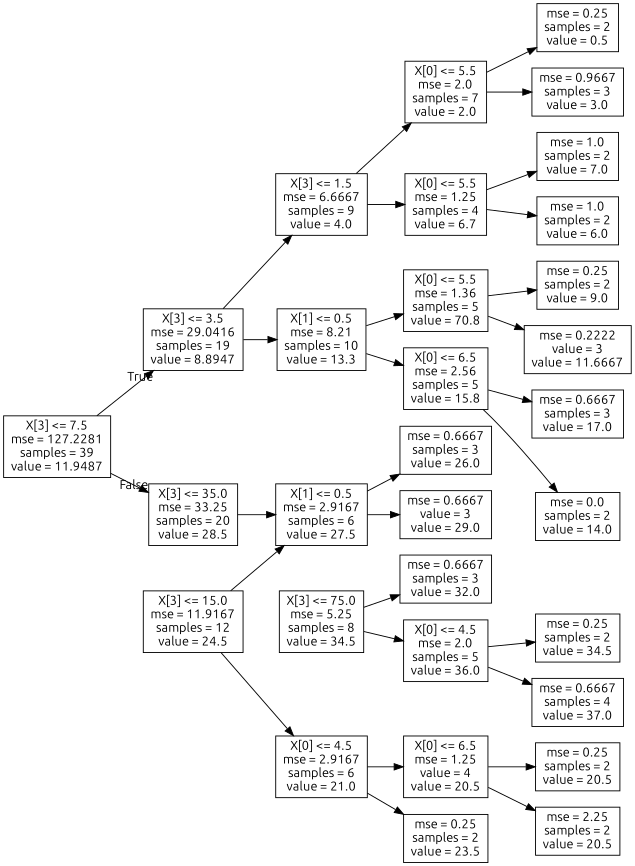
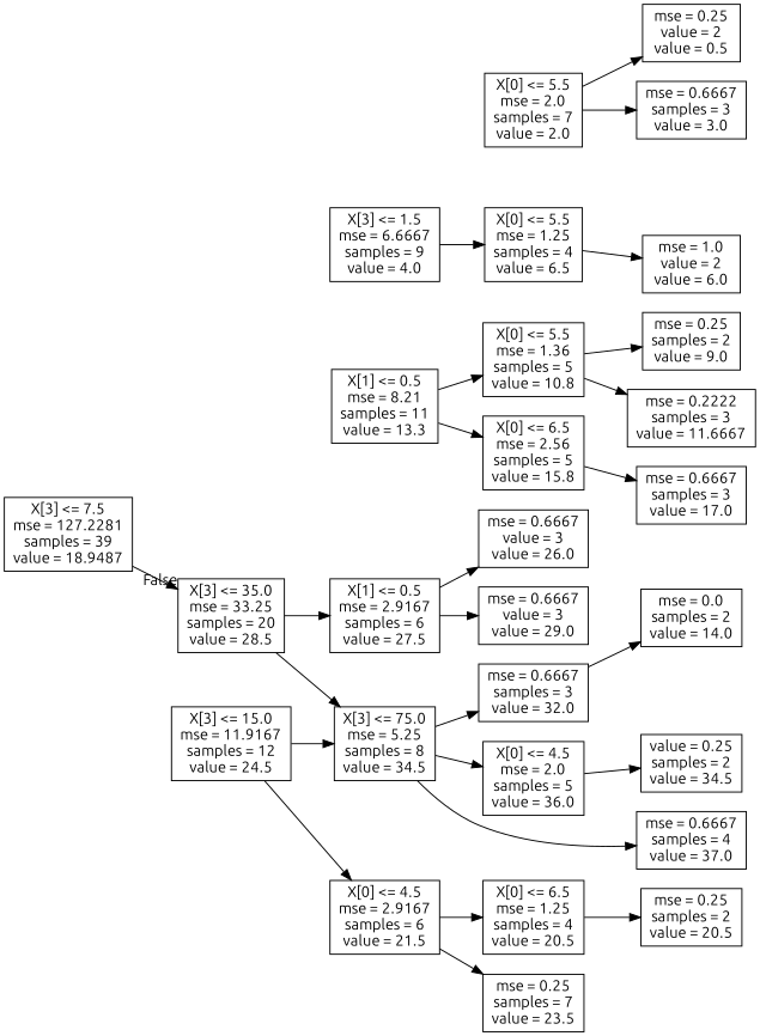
  digraph {
    fontname=Ubuntu
    rankdir=LR
    node [fontname=Ubuntu shape=box]
    edge [fontname=Ubuntu]
-   n1 [label="X[3] <= 7.5\nmse = 127.2281\nsamples = 39\nvalue = 11.9487"]
-   n2 [label="X[3] <= 3.5\nmse = 29.0416\nsamples = 19\nvalue = 8.8947"]
+   n1 [label="X[3] <= 7.5\nmse = 127.2281\nsamples = 39\nvalue = 18.9487"]
    n3 [label="X[3] <= 35.0\nmse = 33.25\nsamples = 20\nvalue = 28.5"]
    n4 [label="X[3] <= 1.5\nmse = 6.6667\nsamples = 9\nvalue = 4.0"]
-   n5 [label="X[1] <= 0.5\nmse = 8.21\nsamples = 10\nvalue = 13.3"]
+   n5 [label="X[1] <= 0.5\nmse = 8.21\nsamples = 11\nvalue = 13.3"]
    n6 [label="X[3] <= 75.0\nmse = 5.25\nsamples = 8\nvalue = 34.5"]
    n7 [label="X[1] <= 0.5\nmse = 2.9167\nsamples = 6\nvalue = 27.5"]
    n8 [label="X[0] <= 5.5\nmse = 2.0\nsamples = 7\nvalue = 2.0"]
-   n9 [label="X[0] <= 5.5\nmse = 1.25\nsamples = 4\nvalue = 6.7"]
-   n10 [label="X[0] <= 5.5\nmse = 1.36\nsamples = 5\nvalue = 70.8"]
+   n9 [label="X[0] <= 5.5\nmse = 1.25\nsamples = 4\nvalue = 6.5"]
+   n10 [label="X[0] <= 5.5\nmse = 1.36\nsamples = 5\nvalue = 10.8"]
    n11 [label="X[0] <= 6.5\nmse = 2.56\nsamples = 5\nvalue = 15.8"]
-   n12 [label="mse = 0.25\nsamples = 2\nvalue = 0.5"]
-   n13 [label="mse = 0.9667\nsamples = 3\nvalue = 3.0"]
-   n14 [label="mse = 1.0\nsamples = 2\nvalue = 7.0"]
-   n15 [label="mse = 1.0\nsamples = 2\nvalue = 6.0"]
-   n16 [label="mse = 0.2222\nvalue = 3\nvalue = 11.6667"]
+   n12 [label="mse = 0.25\nvalue = 2\nvalue = 0.5"]
+   n13 [label="mse = 0.6667\nsamples = 3\nvalue = 3.0"]
+   n15 [label="mse = 1.0\nvalue = 2\nvalue = 6.0"]
+   n16 [label="mse = 0.2222\nsamples = 3\nvalue = 11.6667"]
    n17 [label="mse = 0.25\nsamples = 2\nvalue = 9.0"]
    n18 [label="mse = 0.6667\nsamples = 3\nvalue = 17.0"]
    n19 [label="mse = 0.0\nsamples = 2\nvalue = 14.0"]
    n20 [label="X[3] <= 15.0\nmse = 11.9167\nsamples = 12\nvalue = 24.5"]
-   n21 [label="X[0] <= 4.5\nmse = 2.9167\nsamples = 6\nvalue = 21.0"]
+   n21 [label="X[0] <= 4.5\nmse = 2.9167\nsamples = 6\nvalue = 21.5"]
    n22 [label="mse = 0.6667\nsamples = 3\nvalue = 32.0"]
    n23 [label="X[0] <= 4.5\nmse = 2.0\nsamples = 5\nvalue = 36.0"]
-   n24 [label="mse = 0.25\nsamples = 2\nvalue = 23.5"]
-   n25 [label="X[0] <= 6.5\nmse = 1.25\nvalue = 4\nvalue = 20.5"]
-   n26 [label="mse = 0.6667\nsamples = 3\nvalue = 26.0"]
+   n24 [label="mse = 0.25\nsamples = 7\nvalue = 23.5"]
+   n25 [label="X[0] <= 6.5\nmse = 1.25\nsamples = 4\nvalue = 20.5"]
+   n26 [label="mse = 0.6667\nvalue = 3\nvalue = 26.0"]
    n27 [label="mse = 0.6667\nvalue = 3\nvalue = 29.0"]
    n28 [label="mse = 0.25\nsamples = 2\nvalue = 20.5"]
-   n29 [label="mse = 2.25\nsamples = 2\nvalue = 20.5"]
-   n30 [label="mse = 0.25\nsamples = 2\nvalue = 34.5"]
+   n30 [label="value = 0.25\nsamples = 2\nvalue = 34.5"]
    n31 [label="mse = 0.6667\nsamples = 4\nvalue = 37.0"]
-   n1 -> n2 [headlabel=True labelangle=45 labeldistance=2.5]
    n1 -> n3 [headlabel=False labelangle=-45 labeldistance=2.5]
-   n2 -> n4
-   n2 -> n5
+   n3 -> n6
    n3 -> n7
-   n4 -> n8
    n4 -> n9
    n5 -> n10
    n5 -> n11
    n6 -> n22
    n6 -> n23
    n7 -> n26
    n7 -> n27
    n8 -> n12
    n8 -> n13
-   n9 -> n14
    n9 -> n15
    n10 -> n16
    n10 -> n17
    n11 -> n18
-   n11 -> n19
-   n20 -> n7
+   n22 -> n19
+   n20 -> n6
    n20 -> n21
    n21 -> n24
    n21 -> n25
    n23 -> n30
-   n23 -> n31
+   n6 -> n31
    n25 -> n28
-   n25 -> n29
  }
